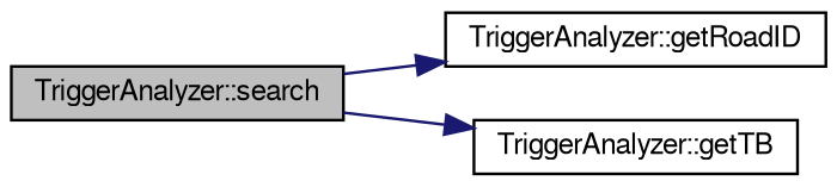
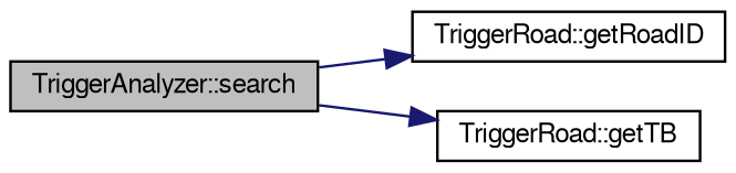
  digraph {
    rankdir=LR
    node [color=black fontname=FreeSans fontsize=10 shape=record]
    edge [color=midnightblue fontname=FreeSans fontsize=10 labelfontname=FreeSans labelfontsize=10 style=solid]
    n1 [fillcolor=grey75 fontcolor=black height=0.2 label="TriggerAnalyzer::search" style=filled width=0.4]
-   n2 [height=0.2 label="TriggerAnalyzer::getRoadID" width=0.4]
-   n3 [height=0.2 label="TriggerAnalyzer::getTB" width=0.4]
+   n2 [height=0.2 label="TriggerRoad::getRoadID" width=0.4]
+   n3 [height=0.2 label="TriggerRoad::getTB" width=0.4]
    n1 -> n2
    n1 -> n3
  }
